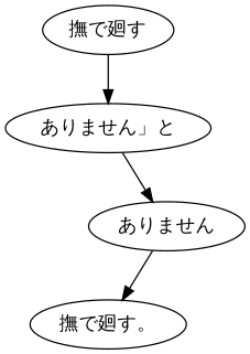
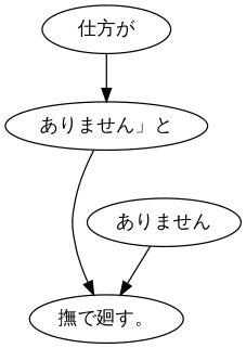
  digraph {
    fontname="DejaVu Serif"
    node [fontname="DejaVu Serif"]
    edge [fontname="DejaVu Serif"]
-   n1 [label="撫で廻す"]
+   n1 [label="仕方が"]
    n2 [label="ありません」と"]
    n3 [label="撫で廻す。"]
    n4 [label="ありません"]
    n1 -> n2
-   n2 -> n4
+   n2 -> n3
    n4 -> n3
  }
